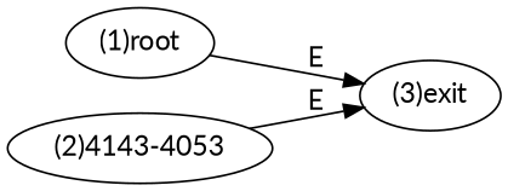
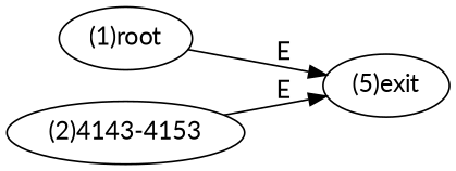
  digraph {
    fontname=Lato
    rankdir=LR
    node [fontname=Lato]
    edge [fontname=Lato]
    n1 [label="(1)root"]
-   n2 [label="(3)exit"]
-   n3 [label="(2)4143-4053"]
+   n2 [label="(5)exit"]
+   n3 [label="(2)4143-4153"]
    n1 -> n2 [label=E]
    n3 -> n2 [label=E]
  }
